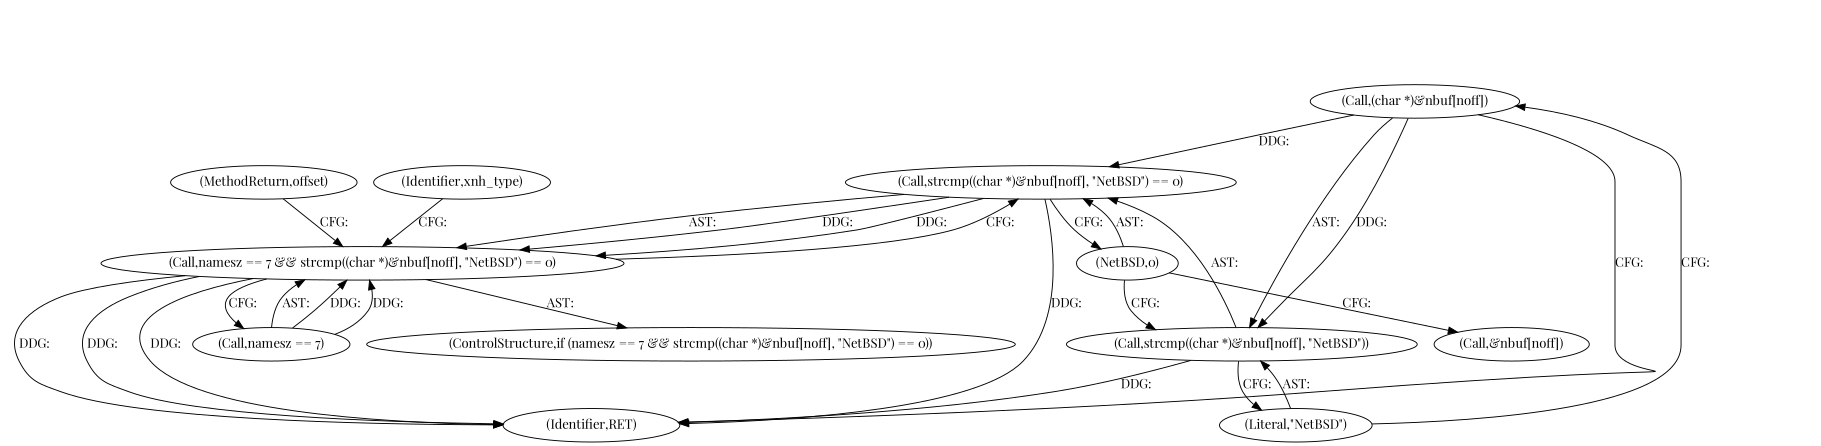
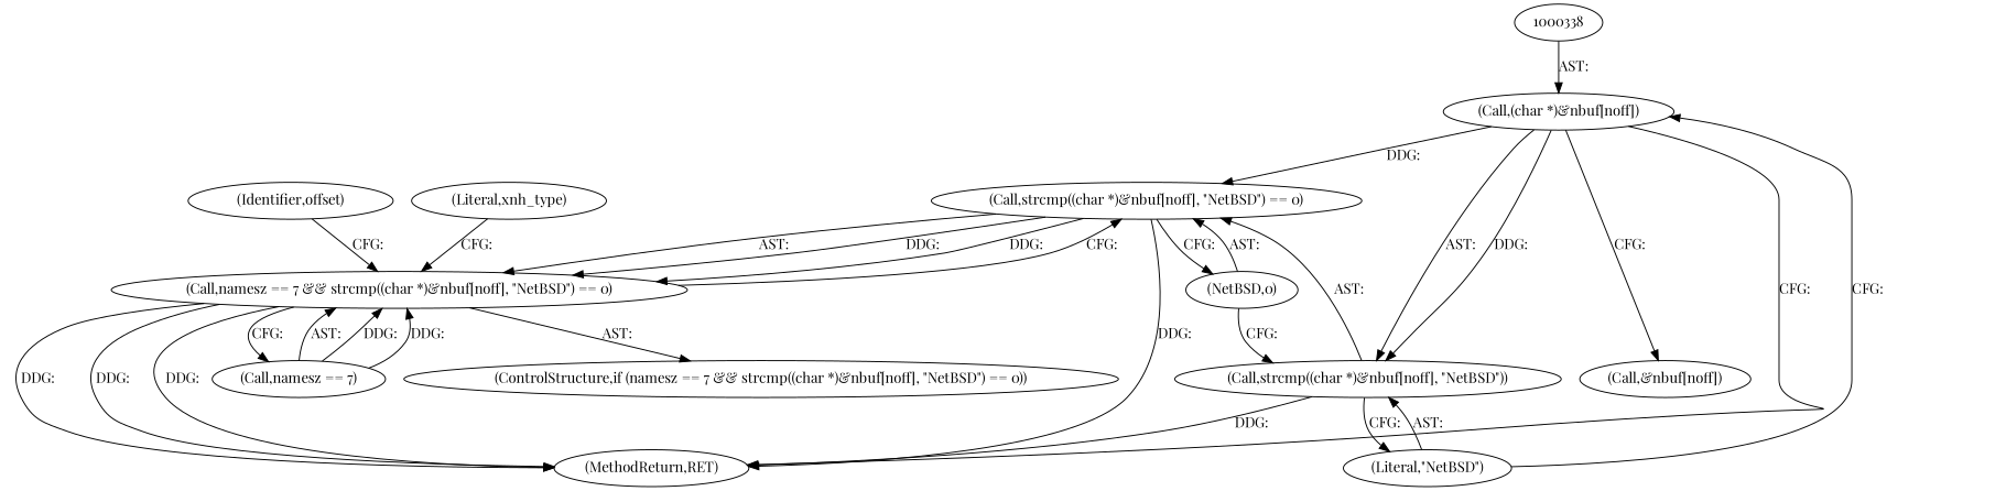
  digraph {
    fontname="Playfair Display"
    node [fontname="Playfair Display"]
    edge [fontname="Playfair Display"]
    n1 [label="(Call,(char *)&nbuf[noff])"]
    n2 [label="(Call,strcmp((char *)&nbuf[noff], \"NetBSD\") == 0)"]
    n3 [label="(Call,strcmp((char *)&nbuf[noff], \"NetBSD\"))"]
    n4 [label="(Call,&nbuf[noff])"]
-   n5 [label="(Identifier,RET)"]
+   n5 [label="(MethodReturn,RET)"]
    n6 [label="(Call,namesz == 7 && strcmp((char *)&nbuf[noff], \"NetBSD\") == 0)"]
    n7 [label="(NetBSD,0)"]
    n8 [label="(Literal,\"NetBSD\")"]
    n9 [label="(Call,namesz == 7)"]
    n10 [label="(ControlStructure,if (namesz == 7 && strcmp((char *)&nbuf[noff], \"NetBSD\") == 0))"]
-   n11 [label="(MethodReturn,offset)"]
-   n12 [label="(Identifier,xnh_type)"]
+   n11 [label="(Identifier,offset)"]
+   n12 [label="(Literal,xnh_type)"]
+   1000338
    n1 -> n2 [label="DDG: "]
    n1 -> n3 [label="AST: "]
    n1 -> n3 [label="DDG: "]
-   n7 -> n4 [label="CFG: "]
+   n1 -> n4 [label="CFG: "]
    n1 -> n5 [label="CFG: "]
    n2 -> n5 [label="DDG: "]
    n2 -> n6 [label="AST: "]
    n2 -> n6 [label="DDG: "]
    n2 -> n6 [label="DDG: "]
    n2 -> n7 [label="CFG: "]
    n3 -> n2 [label="AST: "]
    n3 -> n5 [label="DDG: "]
    n3 -> n8 [label="CFG: "]
    n6 -> n2 [label="CFG: "]
    n6 -> n5 [label="DDG: "]
    n6 -> n5 [label="DDG: "]
    n6 -> n5 [label="DDG: "]
    n6 -> n9 [label="CFG: "]
    n6 -> n10 [label="AST: "]
    n7 -> n2 [label="AST: "]
    n7 -> n3 [label="CFG: "]
    n8 -> n1 [label="CFG: "]
    n8 -> n3 [label="AST: "]
    n9 -> n6 [label="AST: "]
    n9 -> n6 [label="DDG: "]
    n9 -> n6 [label="DDG: "]
    n11 -> n6 [label="CFG: "]
    n12 -> n6 [label="CFG: "]
+   1000338 -> n1 [label="AST: "]
  }
